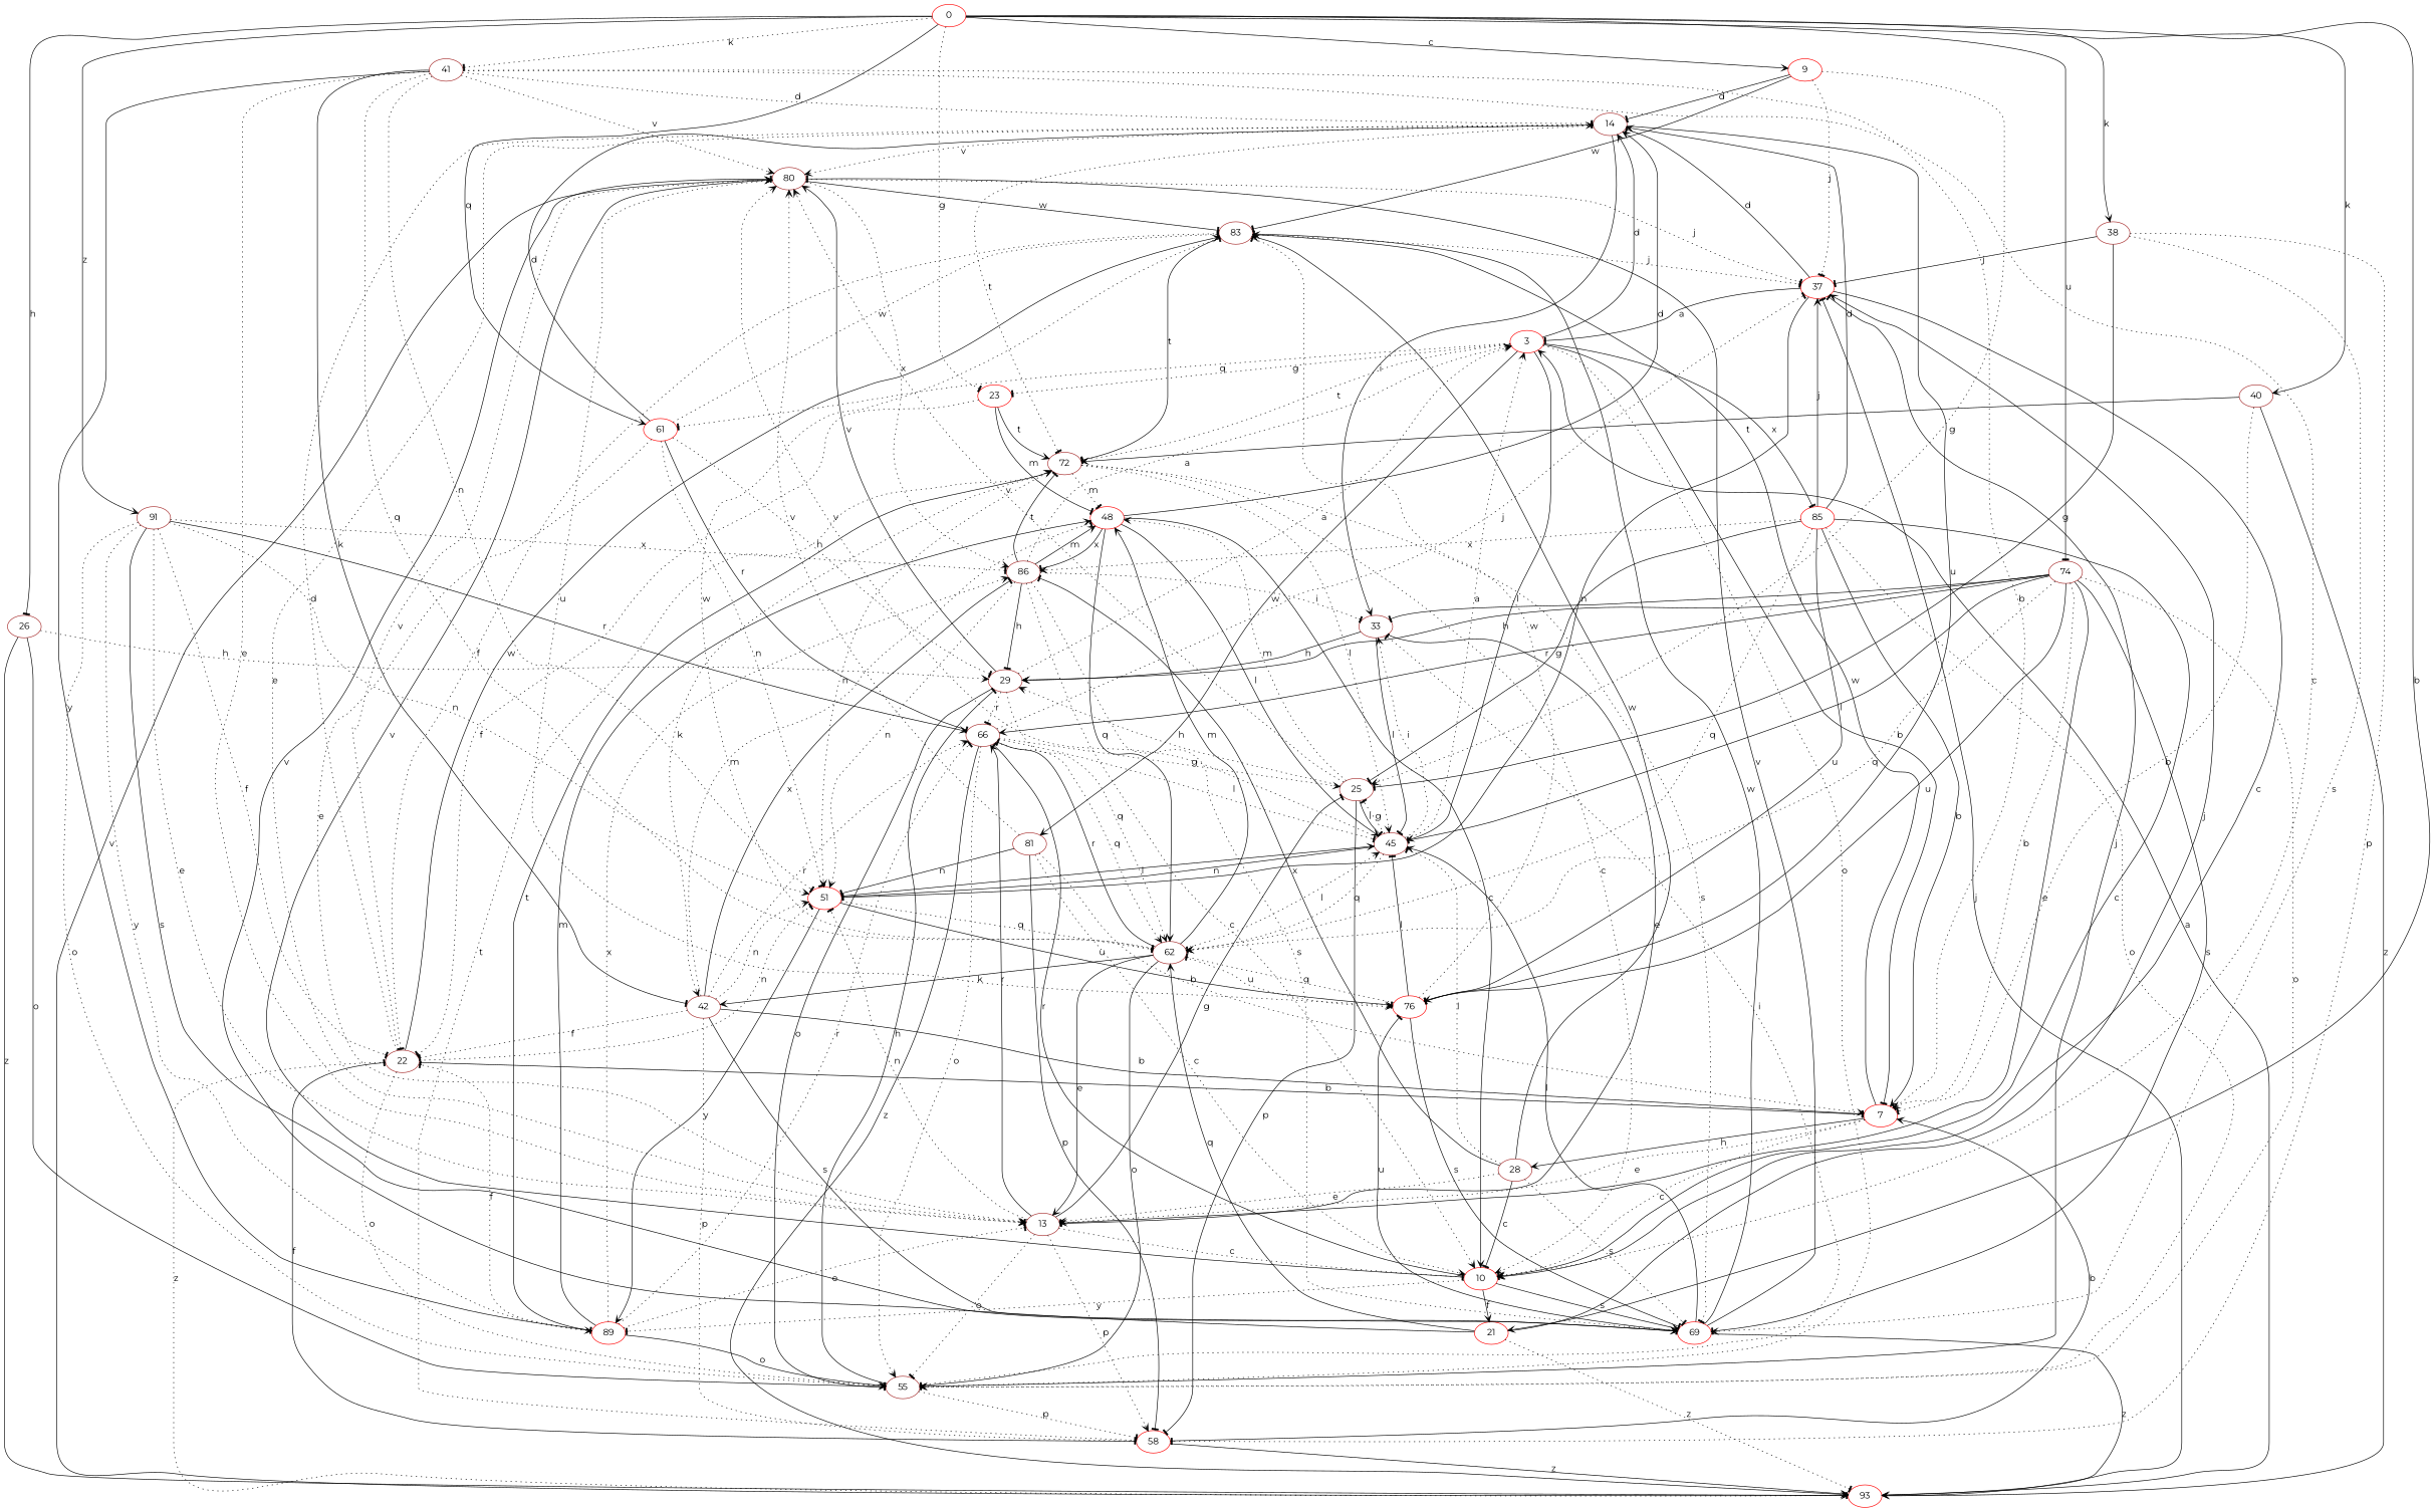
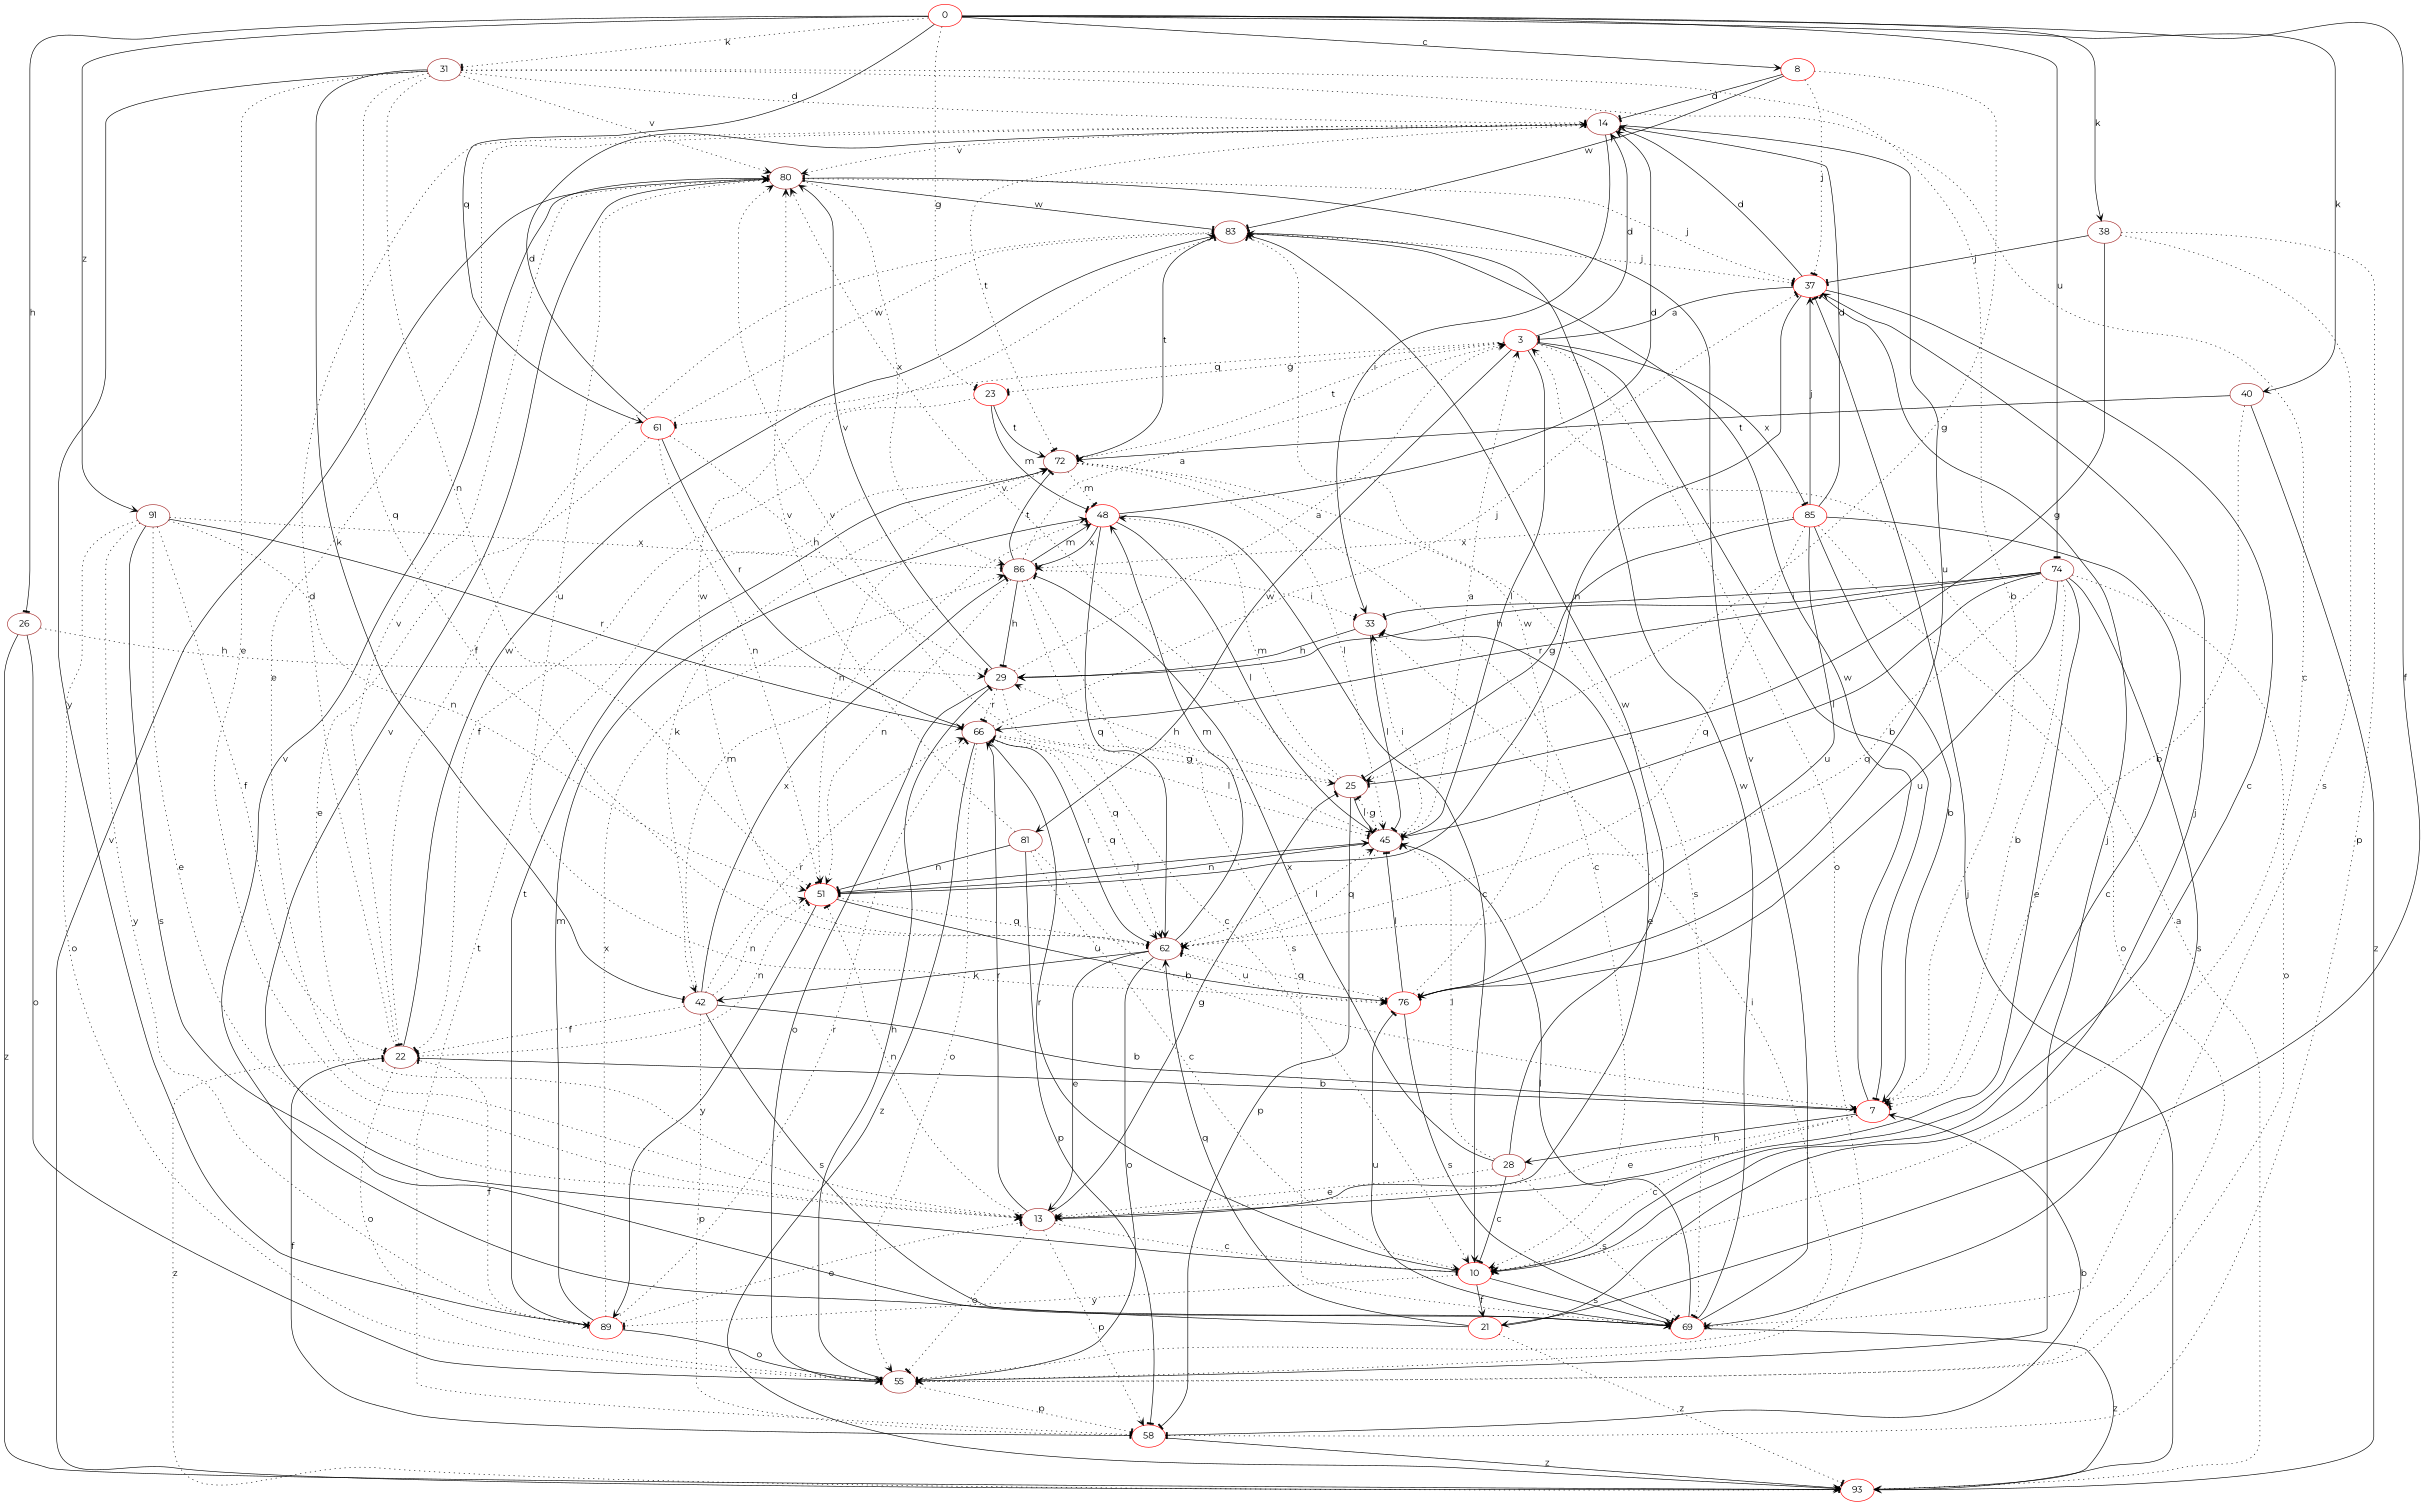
  strict digraph {
    fontname=Montserrat
    node [color=brown fontname=Montserrat]
    edge [arrowhead=tee fontname=Montserrat style=solid]
    0 [color=red]
-   9 [color=red]
+   9 [color=red label=8]
    21 [color=red]
    23 [color=red]
    26
    38
    40
-   41
+   41 [label=31]
    61 [color=red]
    74
    91
    14
    83
    25
    37 [color=red]
    80
    62
    93 [color=red]
    72
    22
    48 [color=red]
    55
    29
    69 [color=red]
    58 [color=red]
    7 [color=red]
    10 [color=red]
    n28 [label=13]
    89 [color=red]
    51 [color=red]
    42
    66
    45
    33
    76 [color=red]
    86
    3 [color=red]
    81
    85 [color=red]
    28
    0 -> 9 [arrowhead=vee label=c]
-   0 -> 21 [arrowhead=vee label=b]
+   0 -> 21 [arrowhead=vee label=f]
    0 -> 23 [label=g style=dotted]
    0 -> 26 [label=h]
    0 -> 38 [arrowhead=vee label=k]
    0 -> 40 [arrowhead=vee label=k]
    0 -> 41 [label=k style=dotted]
    0 -> 61 [arrowhead=vee label=q]
    0 -> 74 [label=u]
    0 -> 91 [arrowhead=vee label=z]
    9 -> 14 [label=d]
    9 -> 83 [label=w]
    9 -> 25 [arrowhead=vee label=g style=dotted]
    9 -> 37 [label=j style=dotted]
    21 -> 37 [arrowhead=vee label=j]
    21 -> 80 [label=v]
    21 -> 62 [arrowhead=vee label=q]
    21 -> 93 [label=z style=dotted]
    23 -> 72 [arrowhead=vee label=t]
    23 -> 22 [label=f style=dotted]
    23 -> 48 [label=m]
    26 -> 93 [label=z]
    26 -> 55 [arrowhead=vee label=o]
    26 -> 29 [arrowhead=vee label=h style=dotted]
    38 -> 25 [label=g]
    38 -> 37 [label=j]
    38 -> 69 [arrowhead=vee label=s style=dotted]
    38 -> 58 [label=p style=dotted]
    40 -> 93 [arrowhead=vee label=z]
    40 -> 72 [arrowhead=vee label=t]
    40 -> 7 [arrowhead=vee label=b style=dotted]
    41 -> 14 [label=d style=dotted]
    41 -> 80 [arrowhead=vee label=v style=dotted]
    41 -> 62 [label=q style=dotted]
    41 -> 7 [label=b style=dotted]
    41 -> 10 [arrowhead=vee label=c style=dotted]
    41 -> n28 [arrowhead=vee label=e style=dotted]
    41 -> 89 [label=y]
    41 -> 51 [label=n style=dotted]
    41 -> 42 [label=k]
    61 -> 14 [arrowhead=vee label=d]
    61 -> 83 [label=w style=dotted]
    61 -> 29 [label=h style=dotted]
    61 -> n28 [arrowhead=vee label=e style=dotted]
    61 -> 51 [label=n style=dotted]
    61 -> 66 [label=r]
    74 -> 62 [arrowhead=vee label=q style=dotted]
    74 -> 55 [label=o style=dotted]
    74 -> 29 [arrowhead=vee label=h]
    74 -> 69 [label=s]
    74 -> 7 [label=b style=dotted]
    74 -> n28 [arrowhead=vee label=e]
    74 -> 66 [arrowhead=vee label=r]
    74 -> 45 [label=l]
    74 -> 33 [label=i]
    74 -> 76 [arrowhead=vee label=u]
    91 -> 22 [label=f style=dotted]
    91 -> 55 [label=o style=dotted]
    91 -> 69 [label=s]
    91 -> n28 [arrowhead=vee label=e style=dotted]
    91 -> 89 [arrowhead=vee label=y style=dotted]
    91 -> 51 [arrowhead=vee label=n style=dotted]
    91 -> 66 [arrowhead=vee label=r]
    91 -> 86 [label=x style=dotted]
    14 -> 80 [arrowhead=vee label=v style=dotted]
    14 -> 72 [label=t style=dotted]
    14 -> n28 [label=e style=dotted]
    14 -> 33 [arrowhead=vee label=i]
    14 -> 76 [label=u]
    83 -> 37 [label=j style=dotted]
    83 -> 72 [label=t]
    83 -> 22 [label=f style=dotted]
    25 -> 80 [arrowhead=vee label=v style=dotted]
    25 -> 48 [arrowhead=vee label=m style=dotted]
    25 -> 29 [arrowhead=vee label=h style=dotted]
    25 -> 58 [label=p]
    25 -> 45 [label=l]
    37 -> 14 [label=d]
    37 -> 10 [arrowhead=vee label=c]
    37 -> 51 [label=n]
    37 -> 3 [label=a]
    80 -> 83 [label=w]
    80 -> 37 [label=j style=dotted]
    80 -> 76 [arrowhead=vee label=u style=dotted]
    80 -> 86 [arrowhead=vee label=x style=dotted]
    62 -> 83 [label=w style=dotted]
    62 -> 48 [arrowhead=vee label=m]
    62 -> 55 [label=o]
    62 -> n28 [arrowhead=vee label=e]
    62 -> 42 [arrowhead=vee label=k]
    62 -> 66 [label=r]
    62 -> 45 [arrowhead=vee label=l style=dotted]
    62 -> 76 [arrowhead=vee label=u style=dotted]
    93 -> 37 [label=j]
    93 -> 80 [arrowhead=vee label=v]
-   93 -> 3 [arrowhead=vee label=a]
+   93 -> 3 [arrowhead=vee label=a style=dotted]
    72 -> 48 [label=m style=dotted]
    72 -> 69 [label=s style=dotted]
    72 -> 10 [arrowhead=vee label=c style=dotted]
    72 -> 51 [arrowhead=vee label=n style=dotted]
    72 -> 42 [arrowhead=vee label=k style=dotted]
    72 -> 45 [arrowhead=vee label=l style=dotted]
    22 -> 14 [label=d style=dotted]
    22 -> 83 [arrowhead=vee label=w]
    22 -> 80 [arrowhead=vee label=v style=dotted]
    22 -> 93 [arrowhead=vee label=z style=dotted]
    22 -> 55 [arrowhead=vee label=o style=dotted]
    22 -> 7 [label=b]
    22 -> 51 [label=n style=dotted]
    48 -> 14 [arrowhead=vee label=d]
    48 -> 62 [arrowhead=vee label=q]
    48 -> 10 [arrowhead=vee label=c]
    48 -> 45 [arrowhead=vee label=l]
    48 -> 86 [label=x]
    55 -> 37 [label=j]
    55 -> 29 [label=h]
    55 -> 58 [label=p style=dotted]
    55 -> 33 [label=i style=dotted]
    29 -> 80 [arrowhead=vee label=v]
    29 -> 62 [arrowhead=vee label=q style=dotted]
    29 -> 55 [label=o]
    29 -> 66 [label=r style=dotted]
    29 -> 3 [arrowhead=vee label=a style=dotted]
    69 -> 83 [label=w]
    69 -> 80 [label=v]
    69 -> 93 [arrowhead=vee label=z]
    69 -> 45 [arrowhead=vee label=l]
    69 -> 76 [label=u]
    58 -> 93 [arrowhead=vee label=z]
    58 -> 72 [arrowhead=vee label=t style=dotted]
    58 -> 22 [label=f]
    58 -> 7 [arrowhead=vee label=b]
    7 -> 83 [arrowhead=vee label=w]
    7 -> 10 [arrowhead=vee label=c style=dotted]
    7 -> n28 [label=e style=dotted]
    7 -> 28 [arrowhead=vee label=h]
    10 -> 21 [arrowhead=vee label=f]
    10 -> 80 [arrowhead=vee label=v]
    10 -> 69 [arrowhead=vee label=s]
    10 -> 89 [label=y style=dotted]
    10 -> 66 [label=r]
    n28 -> 25 [label=g]
    n28 -> 55 [label=o style=dotted]
    n28 -> 58 [arrowhead=vee label=p style=dotted]
    n28 -> 10 [label=c style=dotted]
    n28 -> 51 [label=n style=dotted]
    n28 -> 66 [arrowhead=vee label=r]
    89 -> 72 [arrowhead=vee label=t]
    89 -> 22 [label=f style=dotted]
    89 -> 48 [arrowhead=vee label=m]
    89 -> 55 [label=o]
    89 -> n28 [label=e style=dotted]
    89 -> 66 [label=r style=dotted]
    89 -> 86 [arrowhead=vee label=x style=dotted]
    51 -> 62 [label=q style=dotted]
    51 -> 89 [arrowhead=vee label=y]
    51 -> 45 [arrowhead=vee label=l]
    51 -> 76 [label=u]
    42 -> 22 [label=f style=dotted]
    42 -> 48 [label=m style=dotted]
    42 -> 69 [arrowhead=vee label=s]
    42 -> 58 [label=p style=dotted]
    42 -> 7 [label=b]
    42 -> 51 [arrowhead=vee label=n style=dotted]
    42 -> 66 [arrowhead=vee label=r style=dotted]
    42 -> 86 [label=x]
    66 -> 25 [arrowhead=vee label=g style=dotted]
    66 -> 37 [label=j style=dotted]
    66 -> 62 [arrowhead=vee label=q style=dotted]
    66 -> 93 [arrowhead=vee label=z]
    66 -> 55 [arrowhead=vee label=o style=dotted]
    66 -> 45 [label=l style=dotted]
    45 -> 25 [label=g style=dotted]
    45 -> 80 [arrowhead=vee label=v style=dotted]
    45 -> 62 [arrowhead=vee label=q style=dotted]
    45 -> 51 [label=n]
    45 -> 33 [arrowhead=vee label=i style=dotted]
    45 -> 3 [arrowhead=vee label=a style=dotted]
    33 -> 29 [arrowhead=vee label=h]
-   33 -> n28 [label=e]
+   n28 -> 33 [label=e]
    33 -> 45 [label=l]
    76 -> 83 [label=w style=dotted]
    76 -> 62 [label=q style=dotted]
    76 -> 69 [label=s]
    76 -> 45 [label=l]
    86 -> 72 [label=t]
    86 -> 48 [arrowhead=vee label=m]
    86 -> 29 [label=h]
    86 -> 69 [arrowhead=vee label=s style=dotted]
    86 -> 10 [arrowhead=vee label=c style=dotted]
    86 -> 51 [arrowhead=vee label=n style=dotted]
    86 -> 33 [label=i style=dotted]
    86 -> 3 [arrowhead=vee label=a style=dotted]
    3 -> 23 [label=g style=dotted]
    3 -> 61 [label=q style=dotted]
    3 -> 14 [arrowhead=vee label=d]
    3 -> 72 [label=t style=dotted]
    3 -> 55 [arrowhead=vee label=o style=dotted]
    3 -> 7 [label=b]
    3 -> 45 [arrowhead=vee label=l]
    3 -> 81 [arrowhead=vee label=w]
    3 -> 85 [label=x]
    81 -> 80 [arrowhead=vee label=v style=dotted]
    81 -> 58 [label=p]
    81 -> 7 [arrowhead=vee label=b style=dotted]
    81 -> 10 [arrowhead=vee label=c style=dotted]
    81 -> 51 [label=n]
    85 -> 14 [arrowhead=vee label=d]
    85 -> 25 [label=g]
    85 -> 37 [arrowhead=vee label=j]
    85 -> 62 [label=q style=dotted]
    85 -> 55 [arrowhead=vee label=o style=dotted]
    85 -> 7 [arrowhead=vee label=b]
    85 -> 10 [label=c]
    85 -> 76 [label=u]
    85 -> 86 [arrowhead=vee label=x style=dotted]
    28 -> 83 [arrowhead=vee label=w]
    28 -> 69 [label=s style=dotted]
    28 -> 10 [label=c]
    28 -> n28 [arrowhead=vee label=e style=dotted]
    28 -> 45 [label=l style=dotted]
    28 -> 86 [label=x]
  }
